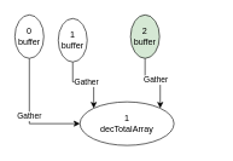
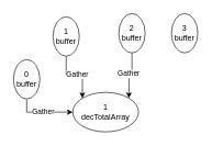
  <mxCell id="0" />
  <mxCell id="1" parent="0" />
  <mxCell id="2" value="Gather" style="edgeStyle=orthogonalEdgeStyle;rounded=0;orthogonalLoop=1;jettySize=auto;html=1;exitX=0.5;exitY=1;exitDx=0;exitDy=0;entryX=0;entryY=0.5;entryDx=0;entryDy=0;" edge="1" parent="1" source="3" target="9"><mxGeometry relative="1" as="geometry" /></mxCell>
- <mxCell id="3" value="0&lt;div&gt;buffer&lt;/div&gt;" style="ellipse;whiteSpace=wrap;html=1;" vertex="1" parent="1"><mxGeometry x="20" y="20" width="40" height="60" as="geometry" /></mxCell>
+ <mxCell id="3" value="0&lt;div&gt;buffer&lt;/div&gt;" style="ellipse;whiteSpace=wrap;html=1;" vertex="1" parent="1"><mxGeometry x="20" y="90" width="40" height="60" as="geometry" /></mxCell>
  <mxCell id="4" value="Gather" style="edgeStyle=orthogonalEdgeStyle;rounded=0;orthogonalLoop=1;jettySize=auto;html=1;exitX=0.5;exitY=1;exitDx=0;exitDy=0;entryX=0;entryY=0;entryDx=0;entryDy=0;" edge="1" parent="1" source="5" target="9"><mxGeometry relative="1" as="geometry" /></mxCell>
  <mxCell id="5" value="1&lt;div&gt;buffer&lt;/div&gt;" style="ellipse;whiteSpace=wrap;html=1;" vertex="1" parent="1"><mxGeometry x="80" y="25" width="40" height="60" as="geometry" /></mxCell>
  <mxCell id="6" value="Gather" style="edgeStyle=orthogonalEdgeStyle;rounded=0;orthogonalLoop=1;jettySize=auto;html=1;exitX=0.5;exitY=1;exitDx=0;exitDy=0;entryX=1;entryY=0;entryDx=0;entryDy=0;" edge="1" parent="1" source="7" target="9"><mxGeometry relative="1" as="geometry" /></mxCell>
- <mxCell id="7" value="2&lt;div&gt;buffer&lt;/div&gt;" style="ellipse;whiteSpace=wrap;html=1;fillColor=#d5e8d4;" vertex="1" parent="1"><mxGeometry x="180" y="20" width="40" height="60" as="geometry" /></mxCell>
- <mxCell id="9" value="1&lt;div&gt;decTotalArray&lt;/div&gt;" style="ellipse;whiteSpace=wrap;html=1;" vertex="1" parent="1"><mxGeometry x="110" y="140" width="130" height="60" as="geometry" /></mxCell>
+ <mxCell id="7" value="2&lt;div&gt;buffer&lt;/div&gt;" style="ellipse;whiteSpace=wrap;html=1;" vertex="1" parent="1"><mxGeometry x="180" y="20" width="40" height="60" as="geometry" /></mxCell>
+ <mxCell id="8" value="3&lt;div&gt;buffer&lt;/div&gt;" style="ellipse;whiteSpace=wrap;html=1;" vertex="1" parent="1"><mxGeometry x="260" y="20" width="40" height="60" as="geometry" /></mxCell>
+ <mxCell id="9" value="1&lt;div&gt;decTotalArray&lt;/div&gt;" style="ellipse;whiteSpace=wrap;html=1;" vertex="1" parent="1"><mxGeometry x="110" y="140" width="100" height="60" as="geometry" /></mxCell>
